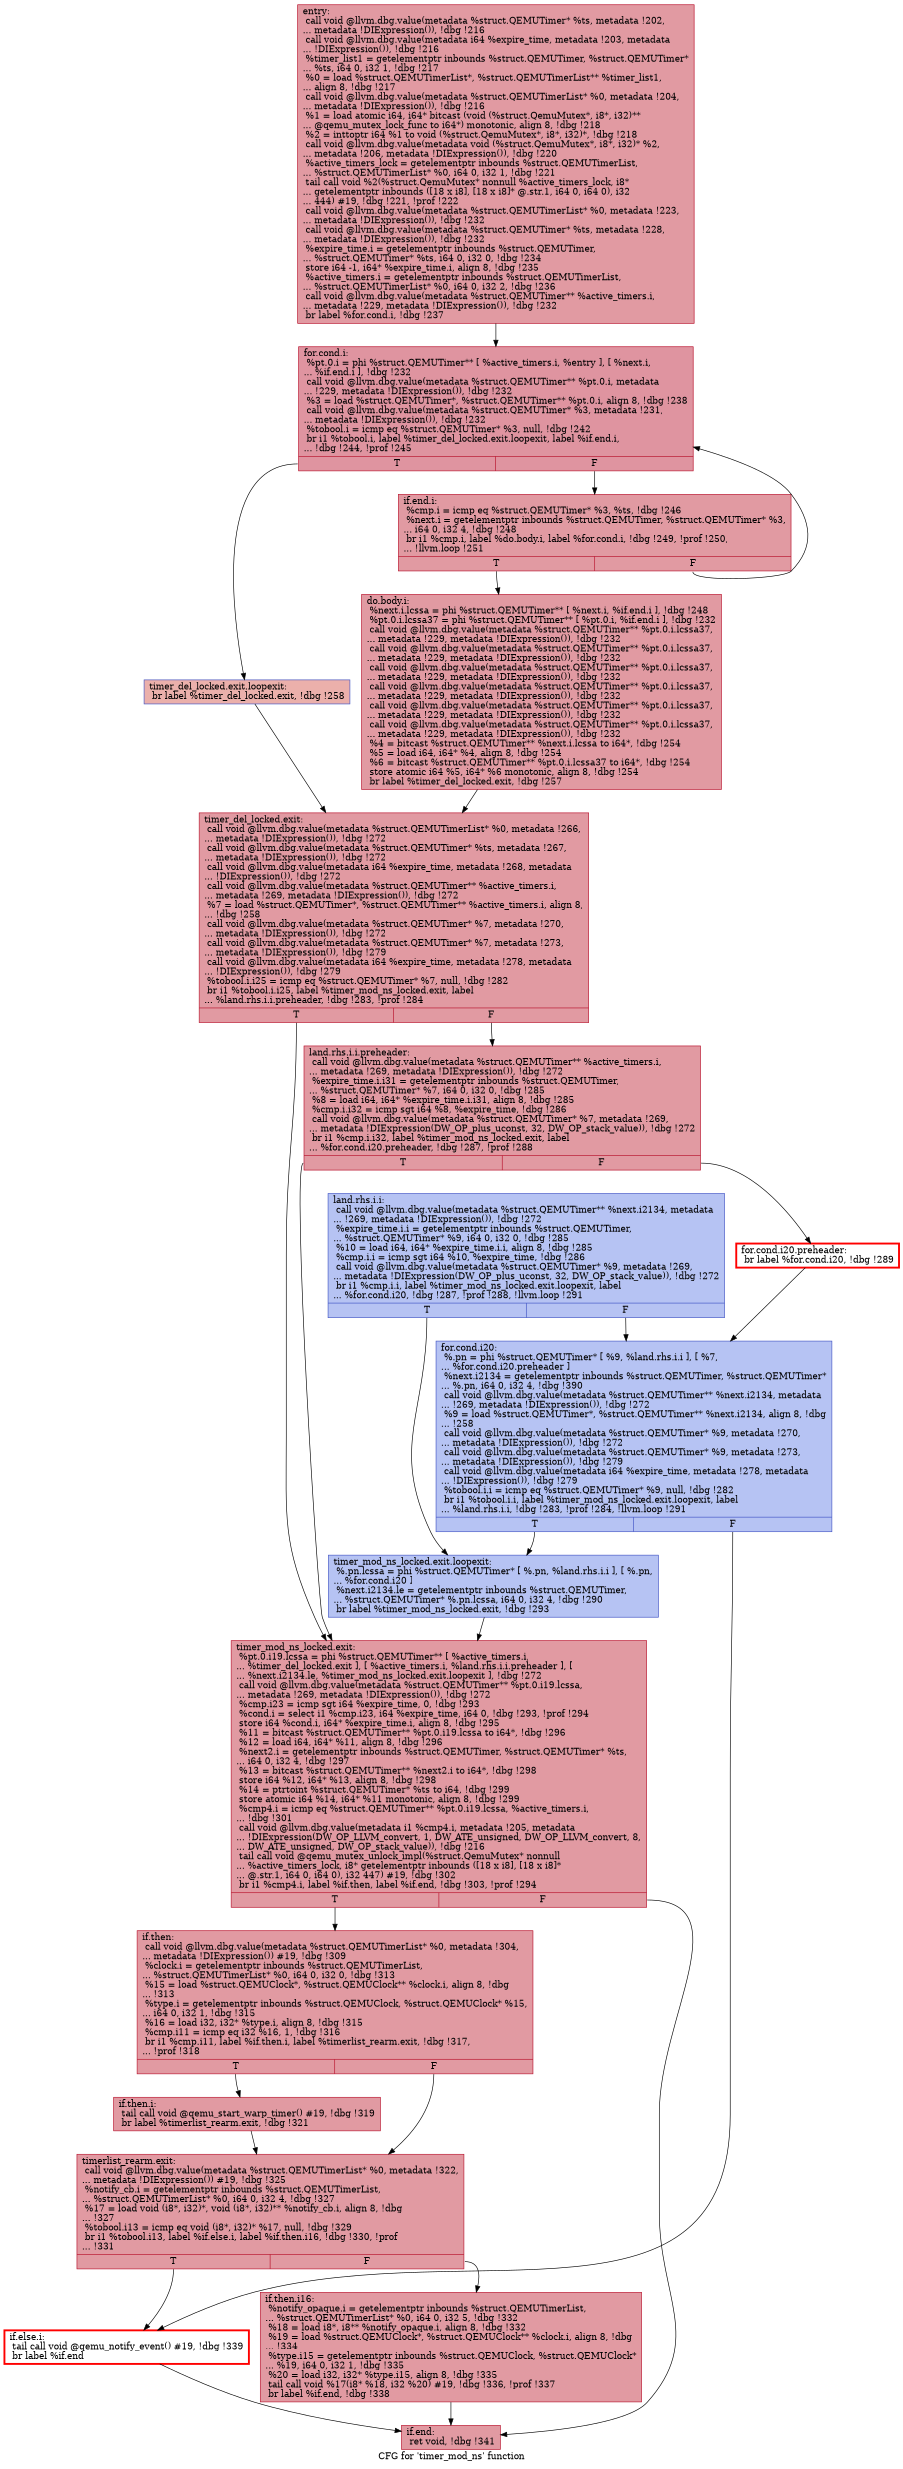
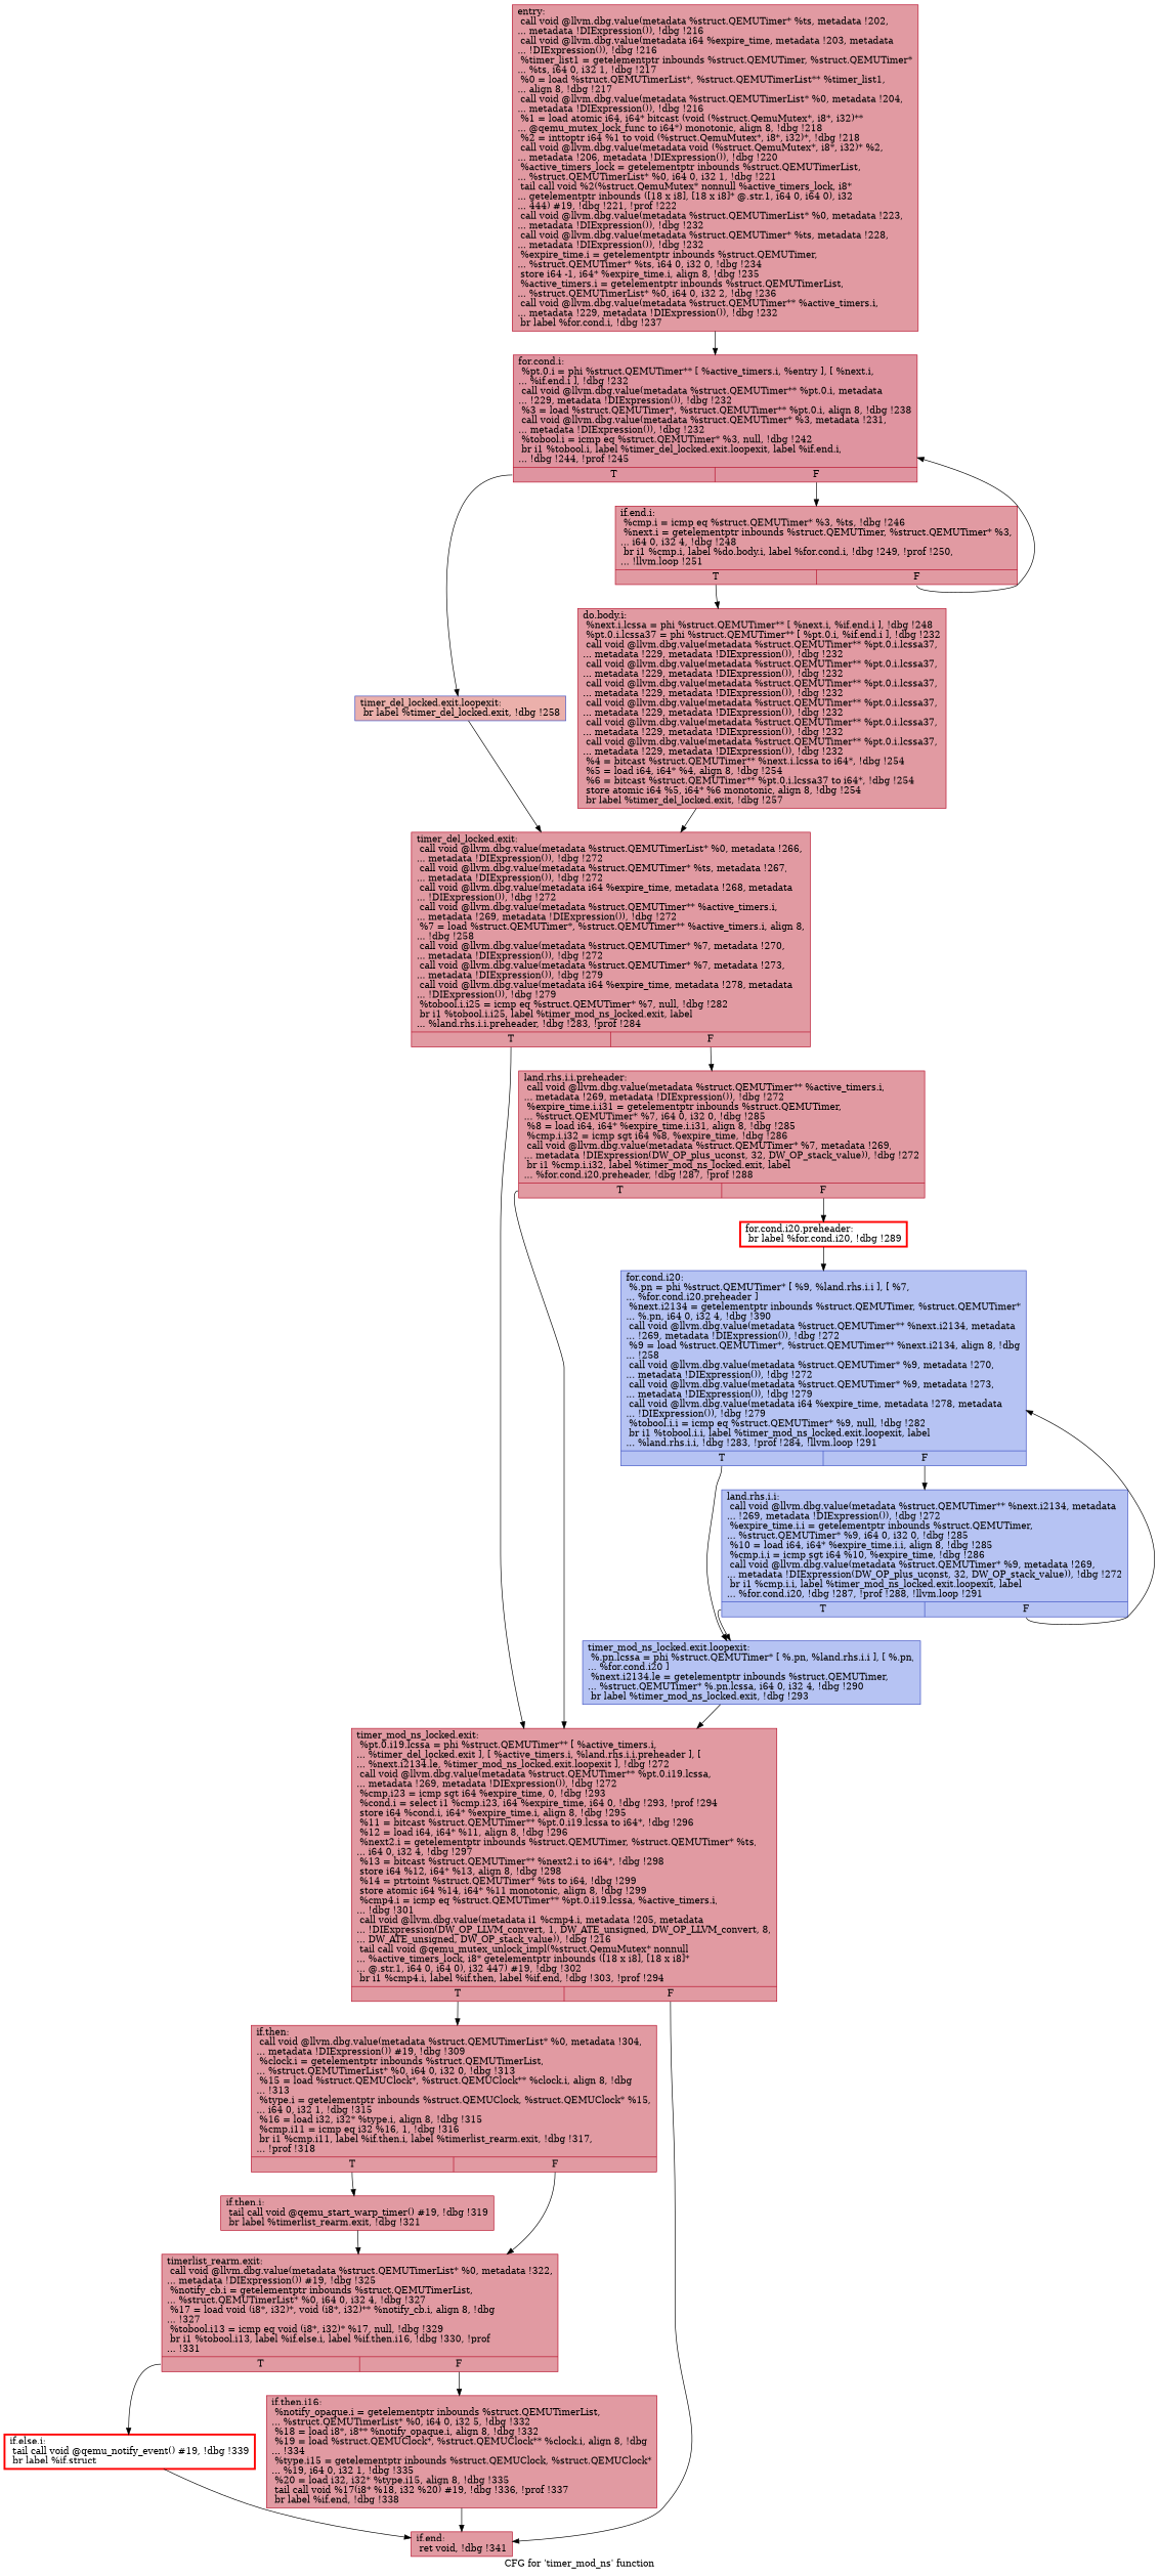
  digraph {
    label="CFG for 'timer_mod_ns' function"
    node [color="#b70d28ff" fillcolor="#bb1b2c70" shape=record style=filled]
    edge [tailport=s0]
    n1 [label="{entry:\l  call void @llvm.dbg.value(metadata %struct.QEMUTimer* %ts, metadata !202,\l... metadata !DIExpression()), !dbg !216\l  call void @llvm.dbg.value(metadata i64 %expire_time, metadata !203, metadata\l... !DIExpression()), !dbg !216\l  %timer_list1 = getelementptr inbounds %struct.QEMUTimer, %struct.QEMUTimer*\l... %ts, i64 0, i32 1, !dbg !217\l  %0 = load %struct.QEMUTimerList*, %struct.QEMUTimerList** %timer_list1,\l... align 8, !dbg !217\l  call void @llvm.dbg.value(metadata %struct.QEMUTimerList* %0, metadata !204,\l... metadata !DIExpression()), !dbg !216\l  %1 = load atomic i64, i64* bitcast (void (%struct.QemuMutex*, i8*, i32)**\l... @qemu_mutex_lock_func to i64*) monotonic, align 8, !dbg !218\l  %2 = inttoptr i64 %1 to void (%struct.QemuMutex*, i8*, i32)*, !dbg !218\l  call void @llvm.dbg.value(metadata void (%struct.QemuMutex*, i8*, i32)* %2,\l... metadata !206, metadata !DIExpression()), !dbg !220\l  %active_timers_lock = getelementptr inbounds %struct.QEMUTimerList,\l... %struct.QEMUTimerList* %0, i64 0, i32 1, !dbg !221\l  tail call void %2(%struct.QemuMutex* nonnull %active_timers_lock, i8*\l... getelementptr inbounds ([18 x i8], [18 x i8]* @.str.1, i64 0, i64 0), i32\l... 444) #19, !dbg !221, !prof !222\l  call void @llvm.dbg.value(metadata %struct.QEMUTimerList* %0, metadata !223,\l... metadata !DIExpression()), !dbg !232\l  call void @llvm.dbg.value(metadata %struct.QEMUTimer* %ts, metadata !228,\l... metadata !DIExpression()), !dbg !232\l  %expire_time.i = getelementptr inbounds %struct.QEMUTimer,\l... %struct.QEMUTimer* %ts, i64 0, i32 0, !dbg !234\l  store i64 -1, i64* %expire_time.i, align 8, !dbg !235\l  %active_timers.i = getelementptr inbounds %struct.QEMUTimerList,\l... %struct.QEMUTimerList* %0, i64 0, i32 2, !dbg !236\l  call void @llvm.dbg.value(metadata %struct.QEMUTimer** %active_timers.i,\l... metadata !229, metadata !DIExpression()), !dbg !232\l  br label %for.cond.i, !dbg !237\l}"]
    n2 [fillcolor="#b70d2870" label="{for.cond.i:                                       \l  %pt.0.i = phi %struct.QEMUTimer** [ %active_timers.i, %entry ], [ %next.i,\l... %if.end.i ], !dbg !232\l  call void @llvm.dbg.value(metadata %struct.QEMUTimer** %pt.0.i, metadata\l... !229, metadata !DIExpression()), !dbg !232\l  %3 = load %struct.QEMUTimer*, %struct.QEMUTimer** %pt.0.i, align 8, !dbg !238\l  call void @llvm.dbg.value(metadata %struct.QEMUTimer* %3, metadata !231,\l... metadata !DIExpression()), !dbg !232\l  %tobool.i = icmp eq %struct.QEMUTimer* %3, null, !dbg !242\l  br i1 %tobool.i, label %timer_del_locked.exit.loopexit, label %if.end.i,\l... !dbg !244, !prof !245\l|{<s0>T|<s1>F}}"]
    n3 [color="#3d50c3ff" fillcolor="#d24b4070" label="{timer_del_locked.exit.loopexit:                   \l  br label %timer_del_locked.exit, !dbg !258\l}"]
    n4 [label="{if.end.i:                                         \l  %cmp.i = icmp eq %struct.QEMUTimer* %3, %ts, !dbg !246\l  %next.i = getelementptr inbounds %struct.QEMUTimer, %struct.QEMUTimer* %3,\l... i64 0, i32 4, !dbg !248\l  br i1 %cmp.i, label %do.body.i, label %for.cond.i, !dbg !249, !prof !250,\l... !llvm.loop !251\l|{<s0>T|<s1>F}}"]
    n5 [label="{timer_del_locked.exit:                            \l  call void @llvm.dbg.value(metadata %struct.QEMUTimerList* %0, metadata !266,\l... metadata !DIExpression()), !dbg !272\l  call void @llvm.dbg.value(metadata %struct.QEMUTimer* %ts, metadata !267,\l... metadata !DIExpression()), !dbg !272\l  call void @llvm.dbg.value(metadata i64 %expire_time, metadata !268, metadata\l... !DIExpression()), !dbg !272\l  call void @llvm.dbg.value(metadata %struct.QEMUTimer** %active_timers.i,\l... metadata !269, metadata !DIExpression()), !dbg !272\l  %7 = load %struct.QEMUTimer*, %struct.QEMUTimer** %active_timers.i, align 8,\l... !dbg !258\l  call void @llvm.dbg.value(metadata %struct.QEMUTimer* %7, metadata !270,\l... metadata !DIExpression()), !dbg !272\l  call void @llvm.dbg.value(metadata %struct.QEMUTimer* %7, metadata !273,\l... metadata !DIExpression()), !dbg !279\l  call void @llvm.dbg.value(metadata i64 %expire_time, metadata !278, metadata\l... !DIExpression()), !dbg !279\l  %tobool.i.i25 = icmp eq %struct.QEMUTimer* %7, null, !dbg !282\l  br i1 %tobool.i.i25, label %timer_mod_ns_locked.exit, label\l... %land.rhs.i.i.preheader, !dbg !283, !prof !284\l|{<s0>T|<s1>F}}"]
    n6 [label="{do.body.i:                                        \l  %next.i.lcssa = phi %struct.QEMUTimer** [ %next.i, %if.end.i ], !dbg !248\l  %pt.0.i.lcssa37 = phi %struct.QEMUTimer** [ %pt.0.i, %if.end.i ], !dbg !232\l  call void @llvm.dbg.value(metadata %struct.QEMUTimer** %pt.0.i.lcssa37,\l... metadata !229, metadata !DIExpression()), !dbg !232\l  call void @llvm.dbg.value(metadata %struct.QEMUTimer** %pt.0.i.lcssa37,\l... metadata !229, metadata !DIExpression()), !dbg !232\l  call void @llvm.dbg.value(metadata %struct.QEMUTimer** %pt.0.i.lcssa37,\l... metadata !229, metadata !DIExpression()), !dbg !232\l  call void @llvm.dbg.value(metadata %struct.QEMUTimer** %pt.0.i.lcssa37,\l... metadata !229, metadata !DIExpression()), !dbg !232\l  call void @llvm.dbg.value(metadata %struct.QEMUTimer** %pt.0.i.lcssa37,\l... metadata !229, metadata !DIExpression()), !dbg !232\l  call void @llvm.dbg.value(metadata %struct.QEMUTimer** %pt.0.i.lcssa37,\l... metadata !229, metadata !DIExpression()), !dbg !232\l  %4 = bitcast %struct.QEMUTimer** %next.i.lcssa to i64*, !dbg !254\l  %5 = load i64, i64* %4, align 8, !dbg !254\l  %6 = bitcast %struct.QEMUTimer** %pt.0.i.lcssa37 to i64*, !dbg !254\l  store atomic i64 %5, i64* %6 monotonic, align 8, !dbg !254\l  br label %timer_del_locked.exit, !dbg !257\l}"]
    n7 [label="{timer_mod_ns_locked.exit:                         \l  %pt.0.i19.lcssa = phi %struct.QEMUTimer** [ %active_timers.i,\l... %timer_del_locked.exit ], [ %active_timers.i, %land.rhs.i.i.preheader ], [\l... %next.i2134.le, %timer_mod_ns_locked.exit.loopexit ], !dbg !272\l  call void @llvm.dbg.value(metadata %struct.QEMUTimer** %pt.0.i19.lcssa,\l... metadata !269, metadata !DIExpression()), !dbg !272\l  %cmp.i23 = icmp sgt i64 %expire_time, 0, !dbg !293\l  %cond.i = select i1 %cmp.i23, i64 %expire_time, i64 0, !dbg !293, !prof !294\l  store i64 %cond.i, i64* %expire_time.i, align 8, !dbg !295\l  %11 = bitcast %struct.QEMUTimer** %pt.0.i19.lcssa to i64*, !dbg !296\l  %12 = load i64, i64* %11, align 8, !dbg !296\l  %next2.i = getelementptr inbounds %struct.QEMUTimer, %struct.QEMUTimer* %ts,\l... i64 0, i32 4, !dbg !297\l  %13 = bitcast %struct.QEMUTimer** %next2.i to i64*, !dbg !298\l  store i64 %12, i64* %13, align 8, !dbg !298\l  %14 = ptrtoint %struct.QEMUTimer* %ts to i64, !dbg !299\l  store atomic i64 %14, i64* %11 monotonic, align 8, !dbg !299\l  %cmp4.i = icmp eq %struct.QEMUTimer** %pt.0.i19.lcssa, %active_timers.i,\l... !dbg !301\l  call void @llvm.dbg.value(metadata i1 %cmp4.i, metadata !205, metadata\l... !DIExpression(DW_OP_LLVM_convert, 1, DW_ATE_unsigned, DW_OP_LLVM_convert, 8,\l... DW_ATE_unsigned, DW_OP_stack_value)), !dbg !216\l  tail call void @qemu_mutex_unlock_impl(%struct.QemuMutex* nonnull\l... %active_timers_lock, i8* getelementptr inbounds ([18 x i8], [18 x i8]*\l... @.str.1, i64 0, i64 0), i32 447) #19, !dbg !302\l  br i1 %cmp4.i, label %if.then, label %if.end, !dbg !303, !prof !294\l|{<s0>T|<s1>F}}"]
    n8 [label="{land.rhs.i.i.preheader:                           \l  call void @llvm.dbg.value(metadata %struct.QEMUTimer** %active_timers.i,\l... metadata !269, metadata !DIExpression()), !dbg !272\l  %expire_time.i.i31 = getelementptr inbounds %struct.QEMUTimer,\l... %struct.QEMUTimer* %7, i64 0, i32 0, !dbg !285\l  %8 = load i64, i64* %expire_time.i.i31, align 8, !dbg !285\l  %cmp.i.i32 = icmp sgt i64 %8, %expire_time, !dbg !286\l  call void @llvm.dbg.value(metadata %struct.QEMUTimer* %7, metadata !269,\l... metadata !DIExpression(DW_OP_plus_uconst, 32, DW_OP_stack_value)), !dbg !272\l  br i1 %cmp.i.i32, label %timer_mod_ns_locked.exit, label\l... %for.cond.i20.preheader, !dbg !287, !prof !288\l|{<s0>T|<s1>F}}"]
    n9 [label="{if.then:                                          \l  call void @llvm.dbg.value(metadata %struct.QEMUTimerList* %0, metadata !304,\l... metadata !DIExpression()) #19, !dbg !309\l  %clock.i = getelementptr inbounds %struct.QEMUTimerList,\l... %struct.QEMUTimerList* %0, i64 0, i32 0, !dbg !313\l  %15 = load %struct.QEMUClock*, %struct.QEMUClock** %clock.i, align 8, !dbg\l... !313\l  %type.i = getelementptr inbounds %struct.QEMUClock, %struct.QEMUClock* %15,\l... i64 0, i32 1, !dbg !315\l  %16 = load i32, i32* %type.i, align 8, !dbg !315\l  %cmp.i11 = icmp eq i32 %16, 1, !dbg !316\l  br i1 %cmp.i11, label %if.then.i, label %timerlist_rearm.exit, !dbg !317,\l... !prof !318\l|{<s0>T|<s1>F}}"]
    n10 [label="{if.end:                                           \l  ret void, !dbg !341\l}"]
    n11 [color=red label="{for.cond.i20.preheader:                           \l  br label %for.cond.i20, !dbg !289\l}" penwidth=3.0 fillcolor="" style=""]
    n12 [label="{if.then.i:                                        \l  tail call void @qemu_start_warp_timer() #19, !dbg !319\l  br label %timerlist_rearm.exit, !dbg !321\l}"]
    n13 [label="{timerlist_rearm.exit:                             \l  call void @llvm.dbg.value(metadata %struct.QEMUTimerList* %0, metadata !322,\l... metadata !DIExpression()) #19, !dbg !325\l  %notify_cb.i = getelementptr inbounds %struct.QEMUTimerList,\l... %struct.QEMUTimerList* %0, i64 0, i32 4, !dbg !327\l  %17 = load void (i8*, i32)*, void (i8*, i32)** %notify_cb.i, align 8, !dbg\l... !327\l  %tobool.i13 = icmp eq void (i8*, i32)* %17, null, !dbg !329\l  br i1 %tobool.i13, label %if.else.i, label %if.then.i16, !dbg !330, !prof\l... !331\l|{<s0>T|<s1>F}}"]
    n14 [color="#3d50c3ff" fillcolor="#5977e370" label="{for.cond.i20:                                     \l  %.pn = phi %struct.QEMUTimer* [ %9, %land.rhs.i.i ], [ %7,\l... %for.cond.i20.preheader ]\l  %next.i2134 = getelementptr inbounds %struct.QEMUTimer, %struct.QEMUTimer*\l... %.pn, i64 0, i32 4, !dbg !390\l  call void @llvm.dbg.value(metadata %struct.QEMUTimer** %next.i2134, metadata\l... !269, metadata !DIExpression()), !dbg !272\l  %9 = load %struct.QEMUTimer*, %struct.QEMUTimer** %next.i2134, align 8, !dbg\l... !258\l  call void @llvm.dbg.value(metadata %struct.QEMUTimer* %9, metadata !270,\l... metadata !DIExpression()), !dbg !272\l  call void @llvm.dbg.value(metadata %struct.QEMUTimer* %9, metadata !273,\l... metadata !DIExpression()), !dbg !279\l  call void @llvm.dbg.value(metadata i64 %expire_time, metadata !278, metadata\l... !DIExpression()), !dbg !279\l  %tobool.i.i = icmp eq %struct.QEMUTimer* %9, null, !dbg !282\l  br i1 %tobool.i.i, label %timer_mod_ns_locked.exit.loopexit, label\l... %land.rhs.i.i, !dbg !283, !prof !284, !llvm.loop !291\l|{<s0>T|<s1>F}}"]
    n15 [color="#3d50c3ff" fillcolor="#5977e370" label="{timer_mod_ns_locked.exit.loopexit:                \l  %.pn.lcssa = phi %struct.QEMUTimer* [ %.pn, %land.rhs.i.i ], [ %.pn,\l... %for.cond.i20 ]\l  %next.i2134.le = getelementptr inbounds %struct.QEMUTimer,\l... %struct.QEMUTimer* %.pn.lcssa, i64 0, i32 4, !dbg !290\l  br label %timer_mod_ns_locked.exit, !dbg !293\l}"]
    n16 [color="#3d50c3ff" fillcolor="#5977e370" label="{land.rhs.i.i:                                     \l  call void @llvm.dbg.value(metadata %struct.QEMUTimer** %next.i2134, metadata\l... !269, metadata !DIExpression()), !dbg !272\l  %expire_time.i.i = getelementptr inbounds %struct.QEMUTimer,\l... %struct.QEMUTimer* %9, i64 0, i32 0, !dbg !285\l  %10 = load i64, i64* %expire_time.i.i, align 8, !dbg !285\l  %cmp.i.i = icmp sgt i64 %10, %expire_time, !dbg !286\l  call void @llvm.dbg.value(metadata %struct.QEMUTimer* %9, metadata !269,\l... metadata !DIExpression(DW_OP_plus_uconst, 32, DW_OP_stack_value)), !dbg !272\l  br i1 %cmp.i.i, label %timer_mod_ns_locked.exit.loopexit, label\l... %for.cond.i20, !dbg !287, !prof !288, !llvm.loop !291\l|{<s0>T|<s1>F}}"]
-   n17 [color=red label="{if.else.i:                                        \l  tail call void @qemu_notify_event() #19, !dbg !339\l  br label %if.end\l}" penwidth=3.0 fillcolor="" style=""]
+   n17 [color=red label="{if.else.i:                                        \l  tail call void @qemu_notify_event() #19, !dbg !339\l  br label %if.struct\l}" penwidth=3.0 fillcolor="" style=""]
    n18 [label="{if.then.i16:                                      \l  %notify_opaque.i = getelementptr inbounds %struct.QEMUTimerList,\l... %struct.QEMUTimerList* %0, i64 0, i32 5, !dbg !332\l  %18 = load i8*, i8** %notify_opaque.i, align 8, !dbg !332\l  %19 = load %struct.QEMUClock*, %struct.QEMUClock** %clock.i, align 8, !dbg\l... !334\l  %type.i15 = getelementptr inbounds %struct.QEMUClock, %struct.QEMUClock*\l... %19, i64 0, i32 1, !dbg !335\l  %20 = load i32, i32* %type.i15, align 8, !dbg !335\l  tail call void %17(i8* %18, i32 %20) #19, !dbg !336, !prof !337\l  br label %if.end, !dbg !338\l}"]
    n1 -> n2
    n2 -> n3
    n2 -> n4 [tailport=s1]
    n3 -> n5
    n4 -> n2 [tailport=s1]
    n4 -> n6
    n5 -> n7
    n5 -> n8 [tailport=s1]
    n6 -> n5
    n7 -> n9
    n7 -> n10 [tailport=s1]
    n8 -> n7
    n8 -> n11 [tailport=s1]
    n9 -> n12
    n9 -> n13 [tailport=s1]
    n11 -> n14
    n12 -> n13
    n13 -> n17
    n13 -> n18 [tailport=s1]
    n14 -> n15
-   n14 -> n17 [tailport=s1]
+   n14 -> n16 [tailport=s1]
    n15 -> n7
    n16 -> n14 [tailport=s1]
    n16 -> n15
    n17 -> n10
    n18 -> n10
  }
